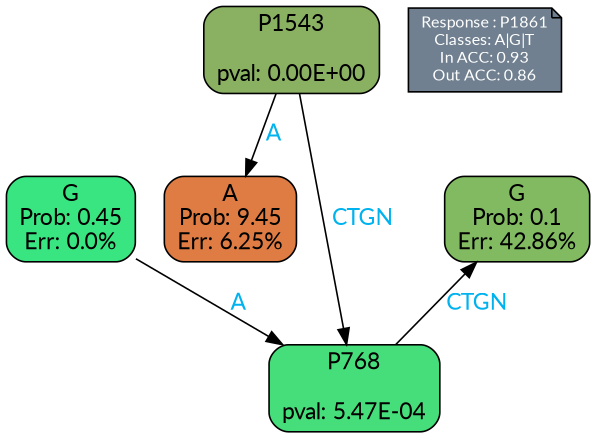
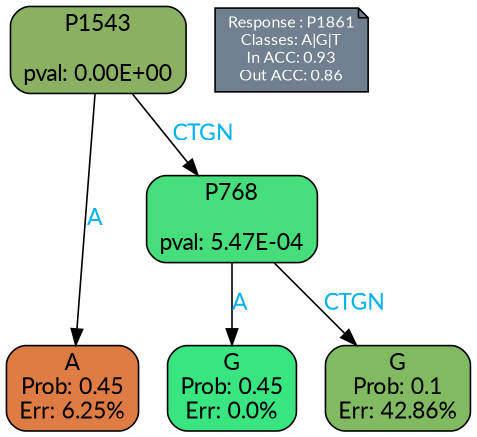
  digraph {
    fontname=Lato
    ranksep=equally
    splines=polylines
    node [color=black fontname=Lato shape=box style="filled, rounded"]
    edge [fontcolor=deepskyblue2 fontname=Lato]
    n1 [fillcolor="#39e581" label="G\nProb: 0.45\nErr: 0.0%"]
    n2 [fillcolor="#82ba62" label="G\nProb: 0.1\nErr: 42.86%"]
-   n3 [fillcolor="#de7c43" label="A\nProb: 9.45\nErr: 6.25%"]
+   n3 [fillcolor="#de7c43" label="A\nProb: 0.45\nErr: 6.25%"]
    n4 [align=left fillcolor=slategray fontcolor=white fontsize=10 label="Response : P1861\nClasses: A|G|T\nIn ACC: 0.93\nOut ACC: 0.86\n" shape=note style=filled]
    n5 [fillcolor="#8ab162" label="P1543\n\npval: 0.00E+00"]
    n6 [fillcolor="#46dd7b" label="P768\n\npval: 5.47E-04"]
    subgraph sub_1 {
      rank=same
      n1
      n2
      n3
    }
    subgraph sub_2 {
      rank=same
      n4
      n5
    }
    n5 -> n3 [label=A]
    n5 -> n6 [label=CTGN]
-   n1 -> n6 [label=A]
+   n6 -> n1 [label=A]
    n6 -> n2 [label=CTGN]
  }
